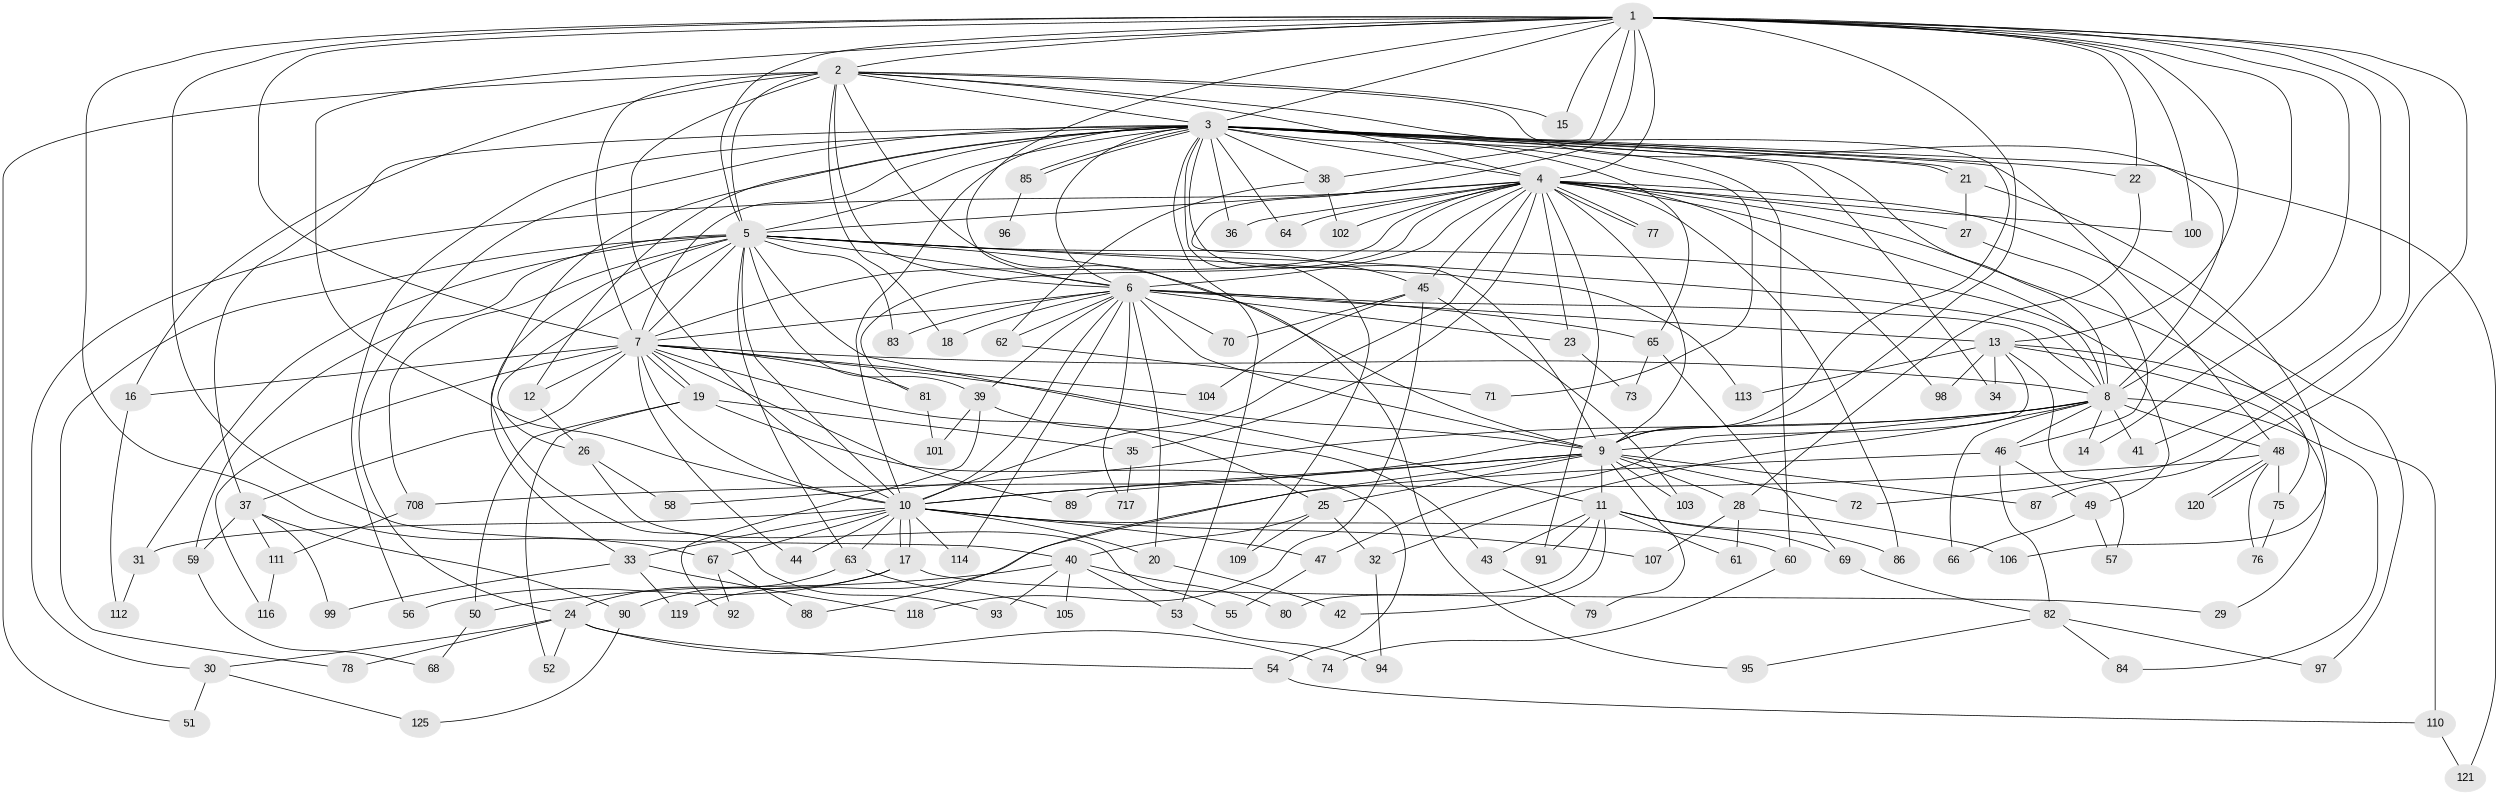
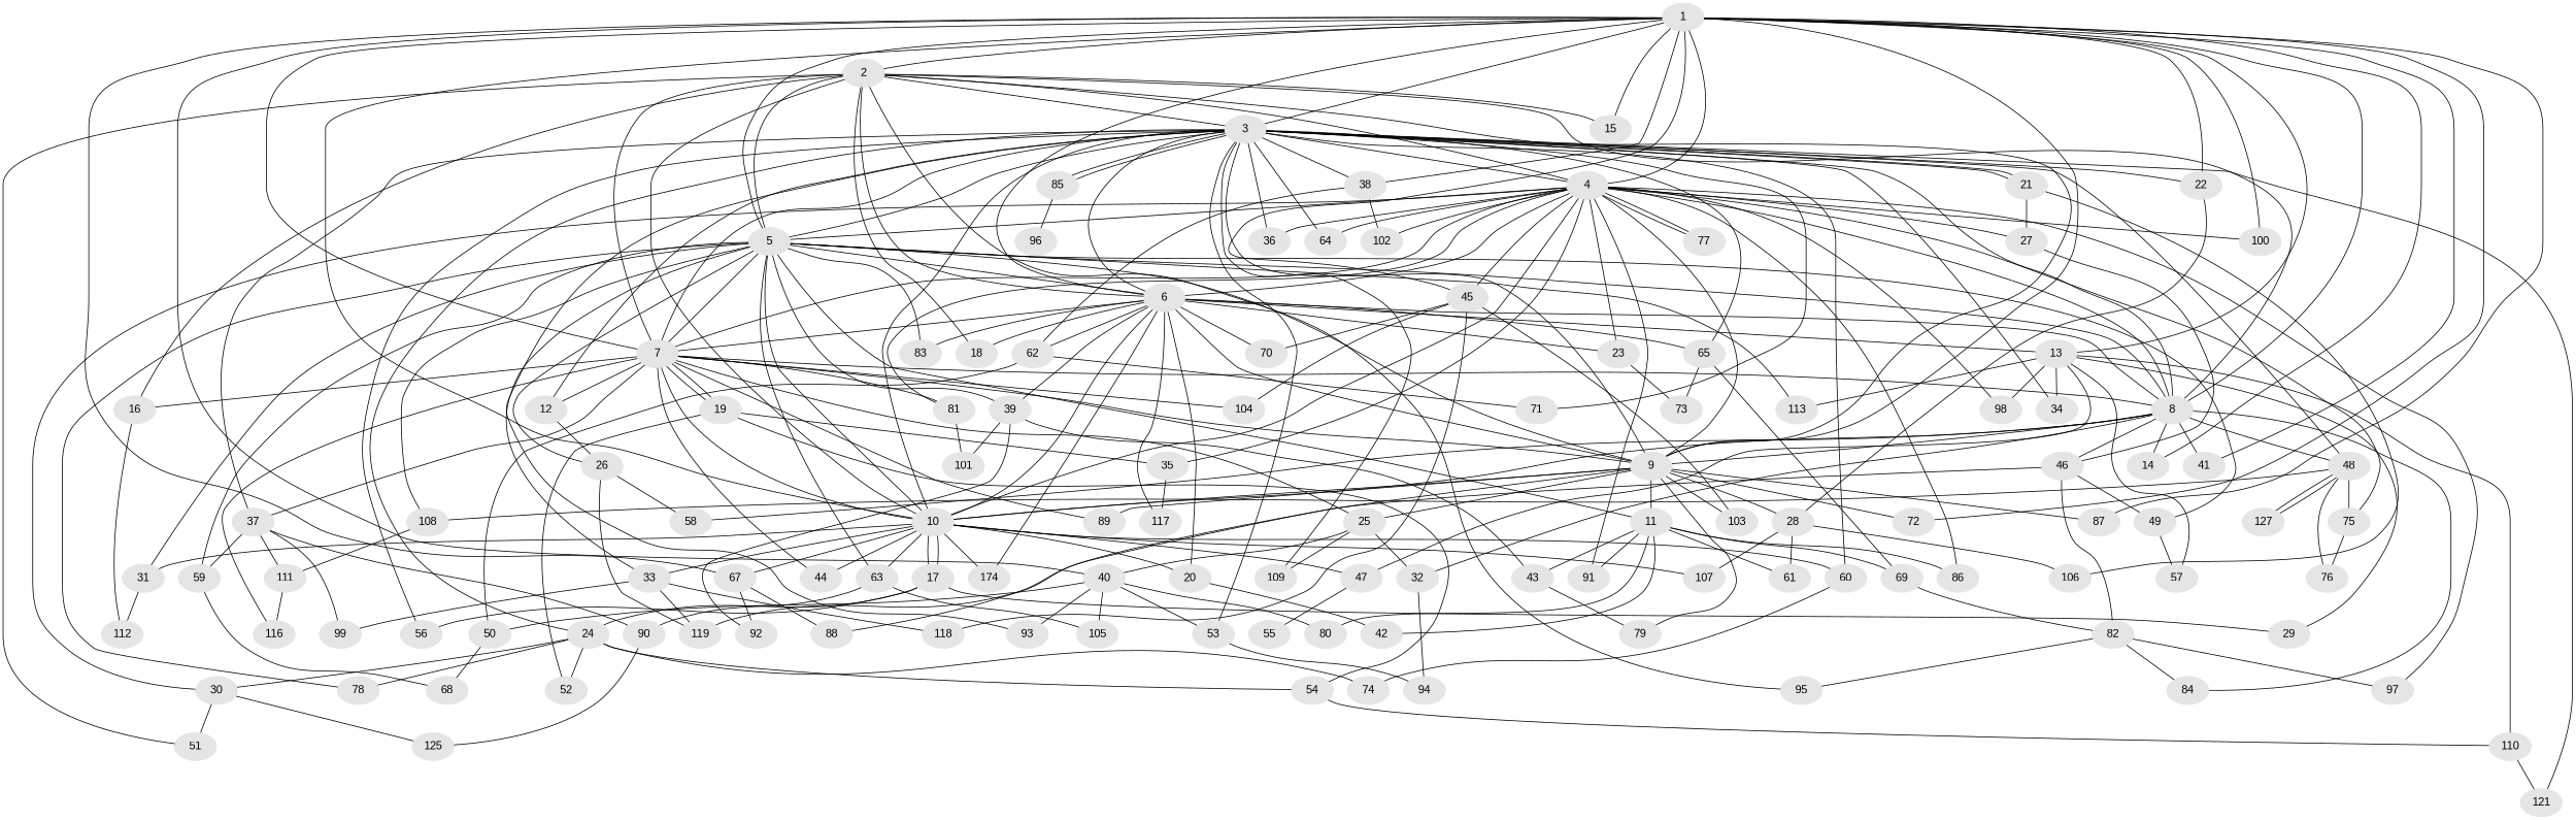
  graph {
    fontname="Liberation Sans"
    node [color=gray90 fontname="Liberation Sans" style=filled]
    edge [fontname="Liberation Sans"]
    1
    2
    3
    4
    5
    6
    7
    8
    9
    10
    13
    14
    15
    22
    38
    40
    41
    45
    67
    72
    87
    100
    16
    18
    51
    95
    12
    21
    24
    34
    36
    37
    48
    53
    56
    60
    64
    65
    71
    85
    93
    109
    121
    23
    27
    30
    35
    75
    77
    81
    86
    91
    97
    98
    102
    11
    26
    31
    33
    39
    49
    59
    63
    78
    83
-   108 [label=708]
+   108
    113
    20
    62
    70
-   114
-   117 [label=717]
+   114 [label=174]
+   117
    19
    25
    44
    89
    104
    116
    32
    46
    58
-   66
    84
    28
    79
    88
    103
    17
    47
    107
    29
    57
    110
    80
    50
    105
    118
    92
    112
    106
    52
    54
    74
    99
    90
    111
    76
-   120
+   120 [label=127]
    94
    69
    73
    96
    n113 [label=125]
    101
    42
    43
    61
    55
    119
    68
    82
    1 -- 2
    1 -- 3
    1 -- 4
    1 -- 5
    1 -- 6
    1 -- 7
    1 -- 8
    1 -- 9
    1 -- 10
    1 -- 13
    1 -- 14
    1 -- 15
    1 -- 22
    1 -- 38
    1 -- 40
    1 -- 41
    1 -- 45
    1 -- 67
    1 -- 72
    1 -- 87
    1 -- 100
    2 -- 3
    2 -- 4
    2 -- 5
    2 -- 6
    2 -- 7
    2 -- 8
    2 -- 9
    2 -- 10
    2 -- 15
    2 -- 16
    2 -- 18
    2 -- 51
    2 -- 95
    3 -- 4
    3 -- 5
    3 -- 6
    3 -- 7
    3 -- 8
    3 -- 9
    3 -- 10
    3 -- 22
    3 -- 38
    3 -- 12
    3 -- 21
    3 -- 21
    3 -- 24
    3 -- 34
    3 -- 36
    3 -- 37
    3 -- 48
    3 -- 53
    3 -- 56
    3 -- 60
    3 -- 64
    3 -- 65
    3 -- 71
    3 -- 85
    3 -- 85
    3 -- 93
    3 -- 109
    3 -- 121
    4 -- 5
    4 -- 6
    4 -- 7
    4 -- 8
    4 -- 9
    4 -- 10
    4 -- 45
    4 -- 100
    4 -- 36
    4 -- 64
    4 -- 23
    4 -- 27
    4 -- 30
    4 -- 35
    4 -- 75
    4 -- 77
    4 -- 77
    4 -- 81
    4 -- 86
    4 -- 91
    4 -- 97
    4 -- 98
    4 -- 102
    5 -- 6
    5 -- 7
    5 -- 8
    5 -- 9
    5 -- 10
    5 -- 11
    5 -- 26
    5 -- 31
    5 -- 33
    5 -- 39
    5 -- 49
    5 -- 59
    5 -- 63
    5 -- 78
    5 -- 83
    5 -- 108
    5 -- 113
    6 -- 7
    6 -- 8
    6 -- 9
    6 -- 10
    6 -- 13
    6 -- 18
    6 -- 65
    6 -- 23
    6 -- 39
    6 -- 83
    6 -- 20
    6 -- 62
    6 -- 70
    6 -- 114
    6 -- 117
    7 -- 8
    7 -- 9
    7 -- 10
    7 -- 16
    7 -- 12
    7 -- 37
    7 -- 81
    7 -- 19
    7 -- 19
    7 -- 25
    7 -- 44
    7 -- 89
    7 -- 104
    7 -- 116
    8 -- 9
    8 -- 10
    8 -- 14
    8 -- 41
    8 -- 48
    8 -- 32
    8 -- 46
    8 -- 58
-   8 -- 66
    8 -- 84
    9 -- 10
    9 -- 72
    9 -- 87
    9 -- 11
    9 -- 25
    9 -- 89
    9 -- 28
    9 -- 79
    9 -- 88
    9 -- 103
    10 -- 67
    10 -- 60
    10 -- 31
    10 -- 33
    10 -- 63
    10 -- 20
    10 -- 114
    10 -- 44
    10 -- 17
    10 -- 17
    10 -- 47
    10 -- 107
    13 -- 34
    13 -- 98
    13 -- 113
    13 -- 47
    13 -- 29
    13 -- 57
    13 -- 110
    22 -- 28
    38 -- 102
    38 -- 62
    40 -- 53
    40 -- 93
    40 -- 80
    40 -- 50
    40 -- 105
    45 -- 70
    45 -- 104
    45 -- 103
    45 -- 118
    67 -- 88
    67 -- 92
    16 -- 112
    12 -- 26
    21 -- 27
    21 -- 106
    24 -- 30
    24 -- 78
    24 -- 52
    24 -- 54
    24 -- 74
    37 -- 59
    37 -- 99
    37 -- 90
    37 -- 111
    48 -- 75
    48 -- 108
    48 -- 76
    48 -- 120
    48 -- 120
    53 -- 94
    60 -- 74
    65 -- 69
    65 -- 73
    85 -- 96
    23 -- 73
    27 -- 46
    30 -- 51
    30 -- n113
    35 -- 117
    75 -- 76
    81 -- 101
    11 -- 86
    11 -- 91
    11 -- 80
    11 -- 69
    11 -- 42
    11 -- 43
    11 -- 61
    26 -- 58
-   26 -- 55
+   26 -- 119
    31 -- 112
    33 -- 118
    33 -- 99
    33 -- 119
    39 -- 92
    39 -- 101
    39 -- 43
-   49 -- 66
    49 -- 57
    59 -- 68
    63 -- 105
    63 -- 90
    108 -- 111
    20 -- 42
    62 -- 71
    19 -- 35
-   19 -- 50
+   62 -- 50
    19 -- 52
    19 -- 54
    25 -- 40
    25 -- 109
    25 -- 32
    32 -- 94
    46 -- 49
    46 -- 119
    46 -- 82
    28 -- 107
    28 -- 106
    28 -- 61
    17 -- 24
    17 -- 56
    17 -- 29
    47 -- 55
    110 -- 121
    50 -- 68
    54 -- 110
    90 -- n113
    111 -- 116
    69 -- 82
    43 -- 79
    82 -- 95
    82 -- 97
    82 -- 84
  }
